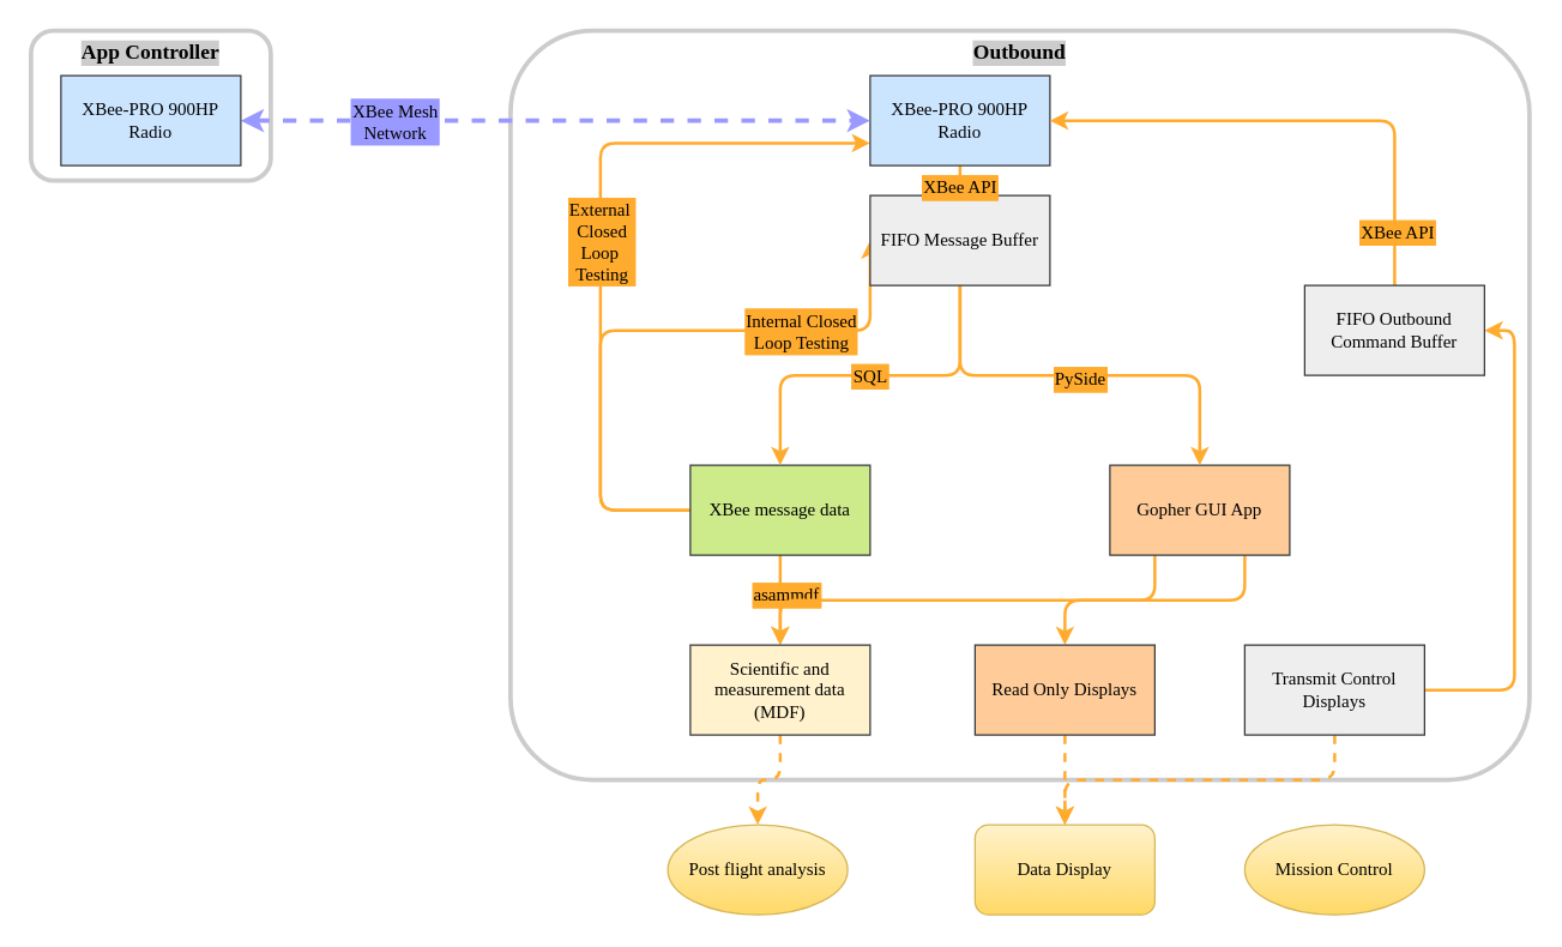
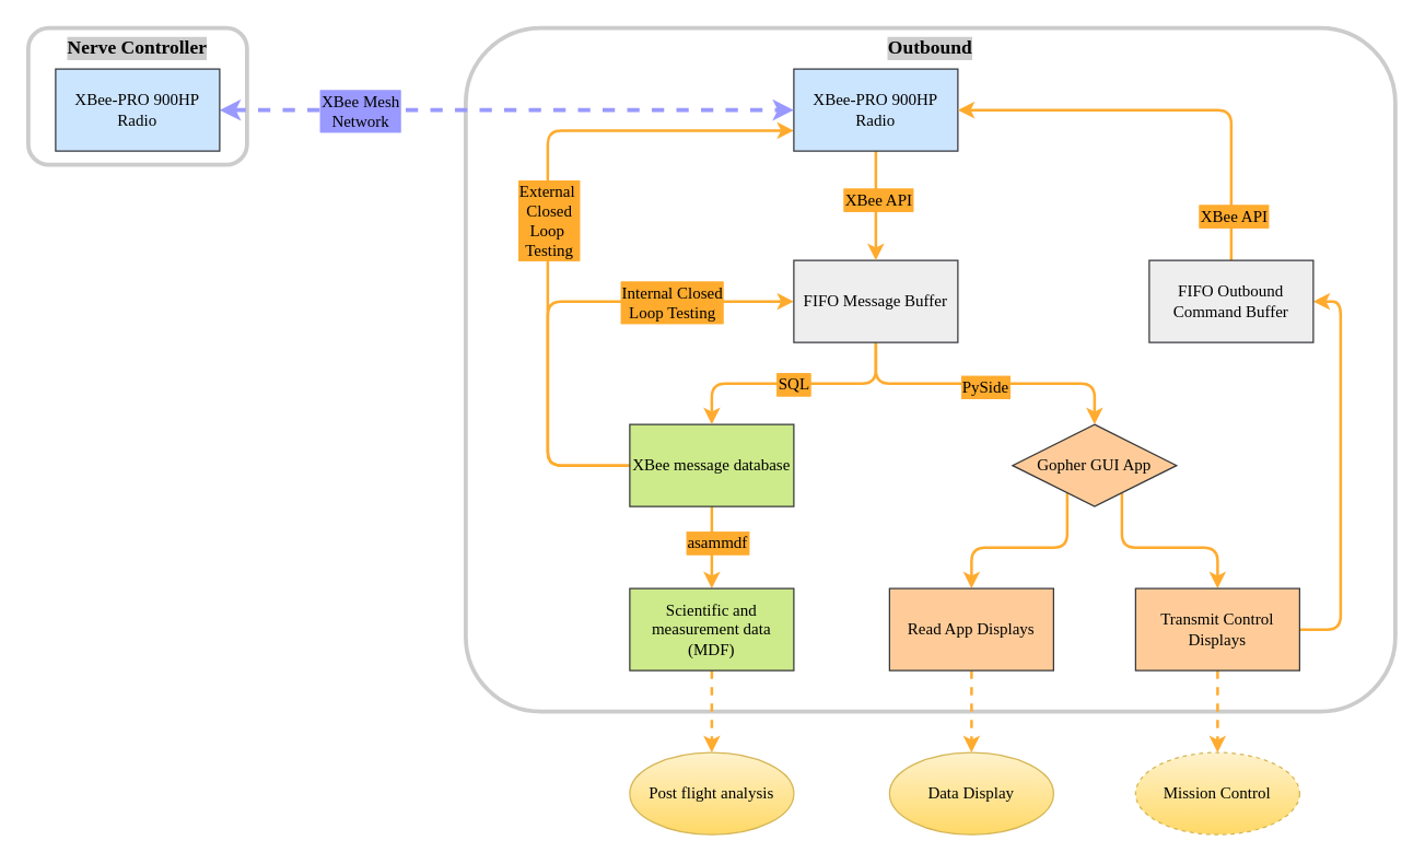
  <mxCell id="0" />
  <mxCell id="1" parent="0" />
  <mxCell id="2" value="Outbound" style="rounded=1;whiteSpace=wrap;html=1;verticalAlign=top;fillColor=none;fontFamily=JetBrains Mono;fontSource=https%3A%2F%2Ffonts.googleapis.com%2Fcss%3Ffamily%3DJetBrains%2BMono;strokeColor=#CCCCCC;strokeWidth=3;fontSize=14;fontStyle=1;labelBackgroundColor=#CCCCCC;arcSize=11;" parent="1" vertex="1"><mxGeometry x="340" y="20" width="680" height="500" as="geometry" /></mxCell>
- <mxCell id="3" value="App Controller" style="rounded=1;whiteSpace=wrap;html=1;verticalAlign=top;fillColor=none;fontFamily=JetBrains Mono;fontSource=https%3A%2F%2Ffonts.googleapis.com%2Fcss%3Ffamily%3DJetBrains%2BMono;strokeWidth=3;strokeColor=#CCCCCC;fontSize=14;fontStyle=1;labelBackgroundColor=#CCCCCC;" parent="1" vertex="1"><mxGeometry x="20" y="20" width="160" height="100" as="geometry" /></mxCell>
+ <mxCell id="3" value="Nerve Controller" style="rounded=1;whiteSpace=wrap;html=1;verticalAlign=top;fillColor=none;fontFamily=JetBrains Mono;fontSource=https%3A%2F%2Ffonts.googleapis.com%2Fcss%3Ffamily%3DJetBrains%2BMono;strokeWidth=3;strokeColor=#CCCCCC;fontSize=14;fontStyle=1;labelBackgroundColor=#CCCCCC;" parent="1" vertex="1"><mxGeometry x="20" y="20" width="160" height="100" as="geometry" /></mxCell>
  <mxCell id="4" style="edgeStyle=orthogonalEdgeStyle;rounded=1;orthogonalLoop=1;jettySize=auto;html=1;exitX=0.5;exitY=1;exitDx=0;exitDy=0;entryX=0.5;entryY=0;entryDx=0;entryDy=0;strokeWidth=2;strokeColor=#FFAB2E;curved=0;" parent="1" source="10" target="15" edge="1"><mxGeometry relative="1" as="geometry" /></mxCell>
  <mxCell id="5" value="asammdf" style="edgeLabel;html=1;align=center;verticalAlign=middle;resizable=0;points=[];fontSize=12;fontFamily=JetBrains Mono;fontSource=https%3A%2F%2Ffonts.googleapis.com%2Fcss%3Ffamily%3DJetBrains%2BMono;labelBorderColor=#FFAB2E;labelBackgroundColor=#FFAB2E;" parent="4" vertex="1" connectable="0"><mxGeometry x="-0.057" y="2" relative="1" as="geometry"><mxPoint x="1" y="-2" as="offset" /></mxGeometry></mxCell>
  <mxCell id="6" style="edgeStyle=orthogonalEdgeStyle;rounded=1;orthogonalLoop=1;jettySize=auto;html=1;exitX=0;exitY=0.5;exitDx=0;exitDy=0;entryX=0;entryY=0.5;entryDx=0;entryDy=0;strokeWidth=2;strokeColor=#FFAB2E;curved=0;" parent="1" source="10" target="20" edge="1"><mxGeometry relative="1" as="geometry"><Array as="points"><mxPoint x="400" y="340" /><mxPoint x="400" y="220" /></Array></mxGeometry></mxCell>
  <mxCell id="7" value="&lt;div&gt;&lt;font&gt;Internal Closed&lt;/font&gt;&lt;/div&gt;&lt;div&gt;&lt;font&gt;Loop Testing&lt;/font&gt;&lt;/div&gt;" style="edgeLabel;html=1;align=center;verticalAlign=middle;resizable=0;points=[];fontSize=12;fontFamily=JetBrains Mono;fontSource=https%3A%2F%2Ffonts.googleapis.com%2Fcss%3Ffamily%3DJetBrains%2BMono;labelBorderColor=#FFAB2E;labelBackgroundColor=#FFAB2E;" parent="6" vertex="1" connectable="0"><mxGeometry x="0.412" y="-1" relative="1" as="geometry"><mxPoint x="16" y="-1" as="offset" /></mxGeometry></mxCell>
  <mxCell id="8" style="edgeStyle=orthogonalEdgeStyle;rounded=1;orthogonalLoop=1;jettySize=auto;html=1;exitX=0;exitY=0.5;exitDx=0;exitDy=0;entryX=0;entryY=0.75;entryDx=0;entryDy=0;strokeWidth=2;strokeColor=#FFAB2E;curved=0;" parent="1" source="10" target="23" edge="1"><mxGeometry relative="1" as="geometry"><mxPoint x="580" y="115" as="targetPoint" /><Array as="points"><mxPoint x="400" y="340" /><mxPoint x="400" y="95" /></Array></mxGeometry></mxCell>
  <mxCell id="9" value="&lt;div&gt;&lt;font style=&quot;font-size: 12px;&quot; face=&quot;JetBrains Mono&quot; data-font-src=&quot;https://fonts.googleapis.com/css?family=JetBrains+Mono&quot;&gt;External&amp;nbsp;&lt;/font&gt;&lt;/div&gt;&lt;div&gt;&lt;font style=&quot;font-size: 12px;&quot; face=&quot;JetBrains Mono&quot; data-font-src=&quot;https://fonts.googleapis.com/css?family=JetBrains+Mono&quot;&gt;Closed&lt;/font&gt;&lt;/div&gt;&lt;div&gt;&lt;font style=&quot;font-size: 12px;&quot; face=&quot;JetBrains Mono&quot; data-font-src=&quot;https://fonts.googleapis.com/css?family=JetBrains+Mono&quot;&gt;Loop&amp;nbsp;&lt;/font&gt;&lt;/div&gt;&lt;div&gt;&lt;font style=&quot;font-size: 12px;&quot; face=&quot;JetBrains Mono&quot; data-font-src=&quot;https://fonts.googleapis.com/css?family=JetBrains+Mono&quot;&gt;Testing&lt;/font&gt;&lt;/div&gt;" style="edgeLabel;html=1;align=center;verticalAlign=middle;resizable=0;points=[];labelBorderColor=#FFAB2E;labelBackgroundColor=#FFAB2E;" parent="8" vertex="1" connectable="0"><mxGeometry x="-0.014" relative="1" as="geometry"><mxPoint y="-1" as="offset" /></mxGeometry></mxCell>
- <mxCell id="10" value="XBee message data" style="rounded=0;whiteSpace=wrap;html=1;fontFamily=JetBrains Mono;fontSource=https%3A%2F%2Ffonts.googleapis.com%2Fcss%3Ffamily%3DJetBrains%2BMono;fillColor=#cdeb8b;strokeColor=#36393d;" parent="1" vertex="1"><mxGeometry x="460" y="310" width="120" height="60" as="geometry" /></mxCell>
+ <mxCell id="10" value="XBee message database" style="rounded=0;whiteSpace=wrap;html=1;fontFamily=JetBrains Mono;fontSource=https%3A%2F%2Ffonts.googleapis.com%2Fcss%3Ffamily%3DJetBrains%2BMono;fillColor=#cdeb8b;strokeColor=#36393d;" parent="1" vertex="1"><mxGeometry x="460" y="310" width="120" height="60" as="geometry" /></mxCell>
  <mxCell id="11" style="edgeStyle=orthogonalEdgeStyle;rounded=1;orthogonalLoop=1;jettySize=auto;html=1;exitX=0.25;exitY=1;exitDx=0;exitDy=0;entryX=0.5;entryY=0;entryDx=0;entryDy=0;strokeWidth=2;strokeColor=#FFAB2E;curved=0;" parent="1" source="13" target="30" edge="1"><mxGeometry relative="1" as="geometry" /></mxCell>
- <mxCell id="12" style="edgeStyle=orthogonalEdgeStyle;rounded=1;orthogonalLoop=1;jettySize=auto;html=1;exitX=0.75;exitY=1;exitDx=0;exitDy=0;strokeWidth=2;strokeColor=#FFAB2E;curved=0;" parent="1" source="13" target="15" edge="1"><mxGeometry relative="1" as="geometry" /></mxCell>
- <mxCell id="13" value="Gopher GUI App" style="rounded=0;whiteSpace=wrap;html=1;fontFamily=JetBrains Mono;fontSource=https%3A%2F%2Ffonts.googleapis.com%2Fcss%3Ffamily%3DJetBrains%2BMono;fillColor=#ffcc99;strokeColor=#36393d;" parent="1" vertex="1"><mxGeometry x="740" y="310" width="120" height="60" as="geometry" /></mxCell>
+ <mxCell id="12" style="edgeStyle=orthogonalEdgeStyle;rounded=1;orthogonalLoop=1;jettySize=auto;html=1;exitX=0.75;exitY=1;exitDx=0;exitDy=0;entryX=0.5;entryY=0;entryDx=0;entryDy=0;strokeWidth=2;strokeColor=#FFAB2E;curved=0;" parent="1" source="13" target="33" edge="1"><mxGeometry relative="1" as="geometry" /></mxCell>
+ <mxCell id="13" value="Gopher GUI App" style="rhombus;whiteSpace=wrap;html=1;fontFamily=JetBrains Mono;fontSource=https%3A%2F%2Ffonts.googleapis.com%2Fcss%3Ffamily%3DJetBrains%2BMono;fillColor=#ffcc99;strokeColor=#36393d;" parent="1" vertex="1"><mxGeometry x="740" y="310" width="120" height="60" as="geometry" /></mxCell>
  <mxCell id="14" style="edgeStyle=orthogonalEdgeStyle;rounded=1;orthogonalLoop=1;jettySize=auto;html=1;exitX=0.5;exitY=1;exitDx=0;exitDy=0;entryX=0.5;entryY=0;entryDx=0;entryDy=0;strokeWidth=2;strokeColor=#FFAB2E;dashed=1;curved=0;" parent="1" source="15" target="27" edge="1"><mxGeometry relative="1" as="geometry"><mxPoint x="440" y="600" as="targetPoint" /></mxGeometry></mxCell>
- <mxCell id="15" value="&lt;div&gt;Scientific and measurement data&lt;/div&gt;&lt;div&gt;(MDF)&lt;br&gt;&lt;/div&gt;" style="rounded=0;whiteSpace=wrap;html=1;fontFamily=JetBrains Mono;fontSource=https%3A%2F%2Ffonts.googleapis.com%2Fcss%3Ffamily%3DJetBrains%2BMono;fillColor=#fff2cc;strokeColor=#36393d;" parent="1" vertex="1"><mxGeometry x="460" y="430" width="120" height="60" as="geometry" /></mxCell>
+ <mxCell id="15" value="&lt;div&gt;Scientific and measurement data&lt;/div&gt;&lt;div&gt;(MDF)&lt;br&gt;&lt;/div&gt;" style="rounded=0;whiteSpace=wrap;html=1;fontFamily=JetBrains Mono;fontSource=https%3A%2F%2Ffonts.googleapis.com%2Fcss%3Ffamily%3DJetBrains%2BMono;fillColor=#cdeb8b;strokeColor=#36393d;" parent="1" vertex="1"><mxGeometry x="460" y="430" width="120" height="60" as="geometry" /></mxCell>
  <mxCell id="16" style="edgeStyle=orthogonalEdgeStyle;rounded=1;orthogonalLoop=1;jettySize=auto;html=1;exitX=0.5;exitY=1;exitDx=0;exitDy=0;entryX=0.5;entryY=0;entryDx=0;entryDy=0;strokeWidth=2;strokeColor=#FFAB2E;curved=0;" parent="1" source="20" target="10" edge="1"><mxGeometry relative="1" as="geometry" /></mxCell>
  <mxCell id="17" value="SQL" style="edgeLabel;html=1;align=center;verticalAlign=middle;resizable=0;points=[];fontSize=12;fontFamily=JetBrains Mono;fontSource=https%3A%2F%2Ffonts.googleapis.com%2Fcss%3Ffamily%3DJetBrains%2BMono;labelBorderColor=#FFAB2E;labelBackgroundColor=#FFAB2E;" parent="16" vertex="1" connectable="0"><mxGeometry x="0.01" y="2" relative="1" as="geometry"><mxPoint y="-2" as="offset" /></mxGeometry></mxCell>
  <mxCell id="18" style="edgeStyle=orthogonalEdgeStyle;rounded=1;orthogonalLoop=1;jettySize=auto;html=1;exitX=0.5;exitY=1;exitDx=0;exitDy=0;entryX=0.5;entryY=0;entryDx=0;entryDy=0;strokeWidth=2;strokeColor=#FFAB2E;curved=0;" parent="1" source="20" target="13" edge="1"><mxGeometry relative="1" as="geometry" /></mxCell>
  <mxCell id="19" value="PySide" style="edgeLabel;html=1;align=center;verticalAlign=middle;resizable=0;points=[];fontSize=12;fontFamily=JetBrains Mono;fontSource=https%3A%2F%2Ffonts.googleapis.com%2Fcss%3Ffamily%3DJetBrains%2BMono;labelBorderColor=#FFAB2E;labelBackgroundColor=#FFAB2E;" parent="18" vertex="1" connectable="0"><mxGeometry x="-0.009" y="-2" relative="1" as="geometry"><mxPoint as="offset" /></mxGeometry></mxCell>
- <mxCell id="20" value="FIFO Message Buffer" style="rounded=0;whiteSpace=wrap;html=1;fontFamily=JetBrains Mono;fontSource=https%3A%2F%2Ffonts.googleapis.com%2Fcss%3Ffamily%3DJetBrains%2BMono;fillColor=#eeeeee;strokeColor=#36393d;" parent="1" vertex="1"><mxGeometry x="580" y="130" width="120" height="60" as="geometry" /></mxCell>
+ <mxCell id="20" value="FIFO Message Buffer" style="rounded=0;whiteSpace=wrap;html=1;fontFamily=JetBrains Mono;fontSource=https%3A%2F%2Ffonts.googleapis.com%2Fcss%3Ffamily%3DJetBrains%2BMono;fillColor=#eeeeee;strokeColor=#36393d;" parent="1" vertex="1"><mxGeometry x="580" y="190" width="120" height="60" as="geometry" /></mxCell>
  <mxCell id="21" style="edgeStyle=orthogonalEdgeStyle;rounded=1;orthogonalLoop=1;jettySize=auto;html=1;strokeWidth=2;strokeColor=#FFAB2E;curved=0;exitX=0.5;exitY=1;exitDx=0;exitDy=0;" parent="1" source="23" target="20" edge="1"><mxGeometry relative="1" as="geometry"><mxPoint x="640" y="130" as="sourcePoint" /></mxGeometry></mxCell>
  <mxCell id="22" value="XBee API" style="edgeLabel;html=1;align=center;verticalAlign=middle;resizable=0;points=[];fontSize=12;fontFamily=JetBrains Mono;fontSource=https%3A%2F%2Ffonts.googleapis.com%2Fcss%3Ffamily%3DJetBrains%2BMono;labelBorderColor=#FFAB2E;labelBackgroundColor=#FFAB2E;" parent="21" vertex="1" connectable="0"><mxGeometry x="-0.133" y="1" relative="1" as="geometry"><mxPoint as="offset" /></mxGeometry></mxCell>
  <mxCell id="23" value="XBee-PRO 900HP Radio" style="rounded=0;whiteSpace=wrap;html=1;fillColor=#cce5ff;strokeColor=#36393d;fontFamily=JetBrains Mono;fontSource=https%3A%2F%2Ffonts.googleapis.com%2Fcss%3Ffamily%3DJetBrains%2BMono;" parent="1" vertex="1"><mxGeometry x="580" y="50" width="120" height="60" as="geometry" /></mxCell>
  <mxCell id="24" style="edgeStyle=orthogonalEdgeStyle;rounded=1;orthogonalLoop=1;jettySize=auto;html=1;exitX=1;exitY=0.5;exitDx=0;exitDy=0;entryX=0;entryY=0.5;entryDx=0;entryDy=0;strokeWidth=3;strokeColor=#9999FF;startArrow=classic;startFill=1;curved=0;dashed=1;" parent="1" source="26" target="23" edge="1"><mxGeometry relative="1" as="geometry" /></mxCell>
  <mxCell id="25" value="&lt;div&gt;XBee Mesh&lt;/div&gt;&lt;div&gt;Network&lt;/div&gt;" style="edgeLabel;html=1;align=center;verticalAlign=middle;resizable=0;points=[];fontSize=12;fontFamily=JetBrains Mono;fontSource=https%3A%2F%2Ffonts.googleapis.com%2Fcss%3Ffamily%3DJetBrains%2BMono;labelBackgroundColor=#9999FF;labelBorderColor=#9999FF;" parent="24" vertex="1" connectable="0"><mxGeometry x="-0.516" y="-3" relative="1" as="geometry"><mxPoint y="-3" as="offset" /></mxGeometry></mxCell>
  <mxCell id="26" value="XBee-PRO 900HP Radio" style="rounded=0;whiteSpace=wrap;html=1;fillColor=#cce5ff;strokeColor=#36393d;fontFamily=JetBrains Mono;fontSource=https%3A%2F%2Ffonts.googleapis.com%2Fcss%3Ffamily%3DJetBrains%2BMono;" parent="1" vertex="1"><mxGeometry x="40" y="50" width="120" height="60" as="geometry" /></mxCell>
- <mxCell id="27" value="Post flight analysis" style="ellipse;whiteSpace=wrap;html=1;fontFamily=JetBrains Mono;fontSource=https%3A%2F%2Ffonts.googleapis.com%2Fcss%3Ffamily%3DJetBrains%2BMono;fillColor=#fff2cc;strokeColor=#d6b656;gradientColor=#ffd966;" parent="1" vertex="1"><mxGeometry x="445" y="550" width="120" height="60" as="geometry" /></mxCell>
- <mxCell id="28" value="Data Display" style="whiteSpace=wrap;html=1;fontFamily=JetBrains Mono;fontSource=https%3A%2F%2Ffonts.googleapis.com%2Fcss%3Ffamily%3DJetBrains%2BMono;fillColor=#fff2cc;strokeColor=#d6b656;gradientColor=#ffd966;rounded=1;" parent="1" vertex="1"><mxGeometry x="650" y="550" width="120" height="60" as="geometry" /></mxCell>
+ <mxCell id="27" value="Post flight analysis" style="ellipse;whiteSpace=wrap;html=1;fontFamily=JetBrains Mono;fontSource=https%3A%2F%2Ffonts.googleapis.com%2Fcss%3Ffamily%3DJetBrains%2BMono;fillColor=#fff2cc;strokeColor=#d6b656;gradientColor=#ffd966;" parent="1" vertex="1"><mxGeometry x="460" y="550" width="120" height="60" as="geometry" /></mxCell>
+ <mxCell id="28" value="Data Display" style="ellipse;whiteSpace=wrap;html=1;fontFamily=JetBrains Mono;fontSource=https%3A%2F%2Ffonts.googleapis.com%2Fcss%3Ffamily%3DJetBrains%2BMono;fillColor=#fff2cc;strokeColor=#d6b656;gradientColor=#ffd966;" parent="1" vertex="1"><mxGeometry x="650" y="550" width="120" height="60" as="geometry" /></mxCell>
  <mxCell id="29" style="edgeStyle=orthogonalEdgeStyle;rounded=1;orthogonalLoop=1;jettySize=auto;html=1;exitX=0.5;exitY=1;exitDx=0;exitDy=0;entryX=0.5;entryY=0;entryDx=0;entryDy=0;dashed=1;strokeWidth=2;strokeColor=#FFAB2E;curved=0;" parent="1" source="30" target="28" edge="1"><mxGeometry relative="1" as="geometry" /></mxCell>
- <mxCell id="30" value="Read Only Displays" style="rounded=0;whiteSpace=wrap;html=1;fontFamily=JetBrains Mono;fontSource=https%3A%2F%2Ffonts.googleapis.com%2Fcss%3Ffamily%3DJetBrains%2BMono;fillColor=#ffcc99;strokeColor=#36393d;" parent="1" vertex="1"><mxGeometry x="650" y="430" width="120" height="60" as="geometry" /></mxCell>
- <mxCell id="31" style="edgeStyle=orthogonalEdgeStyle;rounded=1;orthogonalLoop=1;jettySize=auto;html=1;exitX=0.5;exitY=1;exitDx=0;exitDy=0;dashed=1;strokeWidth=2;strokeColor=#FFAB2E;curved=0;" parent="1" source="33" target="28" edge="1"><mxGeometry relative="1" as="geometry" /></mxCell>
+ <mxCell id="30" value="Read App Displays" style="rounded=0;whiteSpace=wrap;html=1;fontFamily=JetBrains Mono;fontSource=https%3A%2F%2Ffonts.googleapis.com%2Fcss%3Ffamily%3DJetBrains%2BMono;fillColor=#ffcc99;strokeColor=#36393d;" parent="1" vertex="1"><mxGeometry x="650" y="430" width="120" height="60" as="geometry" /></mxCell>
+ <mxCell id="31" style="edgeStyle=orthogonalEdgeStyle;rounded=1;orthogonalLoop=1;jettySize=auto;html=1;exitX=0.5;exitY=1;exitDx=0;exitDy=0;entryX=0.5;entryY=0;entryDx=0;entryDy=0;dashed=1;strokeWidth=2;strokeColor=#FFAB2E;curved=0;" parent="1" source="33" target="34" edge="1"><mxGeometry relative="1" as="geometry" /></mxCell>
  <mxCell id="32" style="edgeStyle=orthogonalEdgeStyle;rounded=1;orthogonalLoop=1;jettySize=auto;html=1;exitX=1;exitY=0.5;exitDx=0;exitDy=0;entryX=1;entryY=0.5;entryDx=0;entryDy=0;strokeWidth=2;strokeColor=#FFAB2E;curved=0;" parent="1" source="33" target="37" edge="1"><mxGeometry relative="1" as="geometry" /></mxCell>
- <mxCell id="33" value="Transmit Control Displays" style="rounded=0;whiteSpace=wrap;html=1;fontFamily=JetBrains Mono;fontSource=https%3A%2F%2Ffonts.googleapis.com%2Fcss%3Ffamily%3DJetBrains%2BMono;fillColor=#eeeeee;strokeColor=#36393d;" parent="1" vertex="1"><mxGeometry x="830" y="430" width="120" height="60" as="geometry" /></mxCell>
- <mxCell id="34" value="Mission Control" style="ellipse;whiteSpace=wrap;html=1;fontFamily=JetBrains Mono;fontSource=https%3A%2F%2Ffonts.googleapis.com%2Fcss%3Ffamily%3DJetBrains%2BMono;fillColor=#fff2cc;strokeColor=#d6b656;shadow=0;gradientColor=#ffd966;" parent="1" vertex="1"><mxGeometry x="830" y="550" width="120" height="60" as="geometry" /></mxCell>
+ <mxCell id="33" value="Transmit Control Displays" style="rounded=0;whiteSpace=wrap;html=1;fontFamily=JetBrains Mono;fontSource=https%3A%2F%2Ffonts.googleapis.com%2Fcss%3Ffamily%3DJetBrains%2BMono;fillColor=#ffcc99;strokeColor=#36393d;" parent="1" vertex="1"><mxGeometry x="830" y="430" width="120" height="60" as="geometry" /></mxCell>
+ <mxCell id="34" value="Mission Control" style="ellipse;whiteSpace=wrap;html=1;fontFamily=JetBrains Mono;fontSource=https%3A%2F%2Ffonts.googleapis.com%2Fcss%3Ffamily%3DJetBrains%2BMono;fillColor=#fff2cc;strokeColor=#d6b656;shadow=0;gradientColor=#ffd966;dashed=1;" parent="1" vertex="1"><mxGeometry x="830" y="550" width="120" height="60" as="geometry" /></mxCell>
  <mxCell id="35" style="edgeStyle=orthogonalEdgeStyle;rounded=1;orthogonalLoop=1;jettySize=auto;html=1;exitX=0.5;exitY=0;exitDx=0;exitDy=0;entryX=1;entryY=0.5;entryDx=0;entryDy=0;strokeWidth=2;strokeColor=#FFAB2E;curved=0;" parent="1" source="37" target="23" edge="1"><mxGeometry relative="1" as="geometry"><mxPoint x="700" y="100" as="targetPoint" /></mxGeometry></mxCell>
  <mxCell id="36" value="XBee API" style="edgeLabel;html=1;align=center;verticalAlign=middle;resizable=0;points=[];labelBorderColor=#FFAB2E;labelBackgroundColor=#FFAB2E;fontSize=12;fontFamily=JetBrains Mono;fontSource=https%3A%2F%2Ffonts.googleapis.com%2Fcss%3Ffamily%3DJetBrains%2BMono;" parent="35" vertex="1" connectable="0"><mxGeometry x="-0.79" y="-1" relative="1" as="geometry"><mxPoint as="offset" /></mxGeometry></mxCell>
- <mxCell id="37" value="FIFO Outbound Command Buffer" style="rounded=0;whiteSpace=wrap;html=1;fontFamily=JetBrains Mono;fontSource=https%3A%2F%2Ffonts.googleapis.com%2Fcss%3Ffamily%3DJetBrains%2BMono;fillColor=#eeeeee;strokeColor=#36393d;" parent="1" vertex="1"><mxGeometry x="870" y="190" width="120" height="60" as="geometry" /></mxCell>
+ <mxCell id="37" value="FIFO Outbound Command Buffer" style="rounded=0;whiteSpace=wrap;html=1;fontFamily=JetBrains Mono;fontSource=https%3A%2F%2Ffonts.googleapis.com%2Fcss%3Ffamily%3DJetBrains%2BMono;fillColor=#eeeeee;strokeColor=#36393d;" parent="1" vertex="1"><mxGeometry x="840" y="190" width="120" height="60" as="geometry" /></mxCell>
